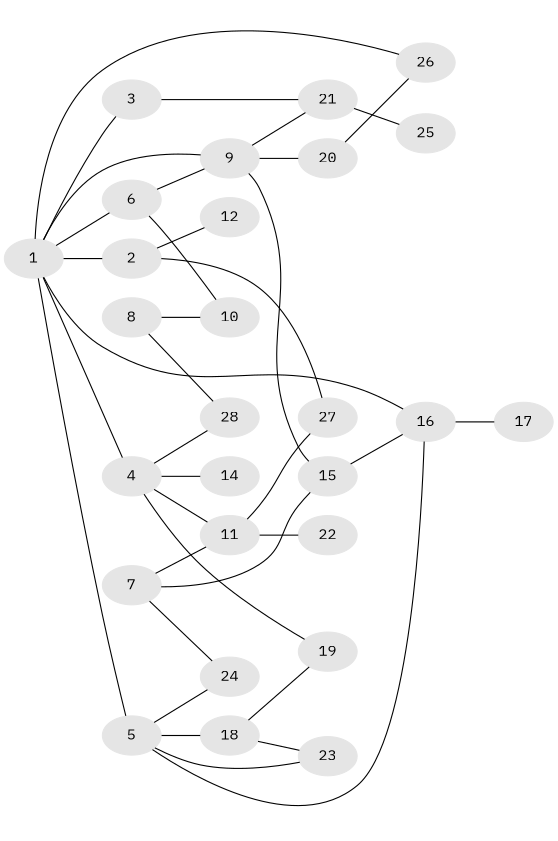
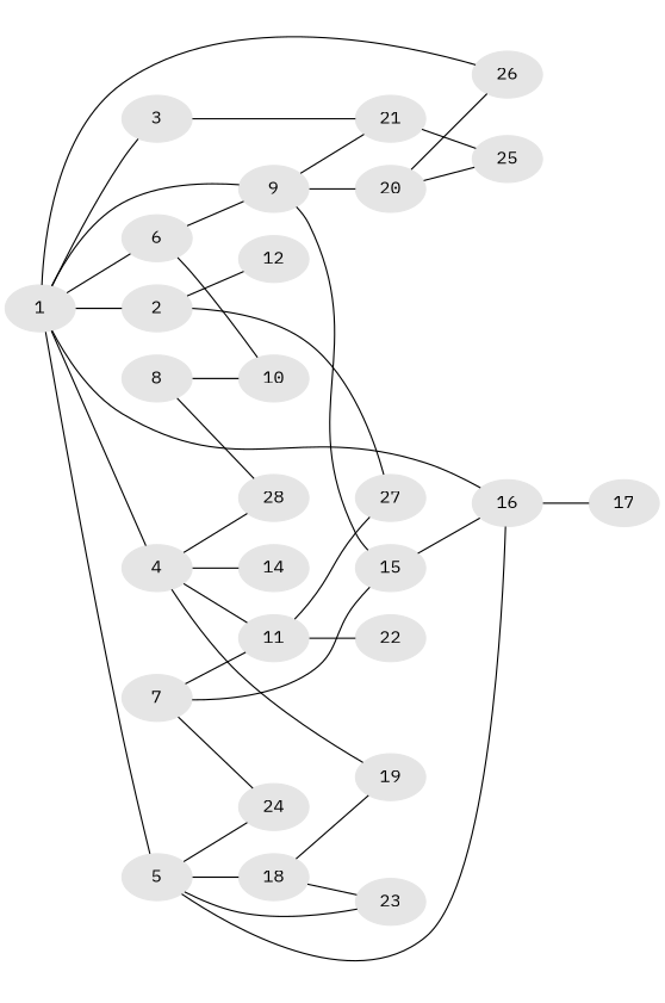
  graph {
    fontname="IBM Plex Mono"
    rankdir=LR
    node [color=gray90 fontname="IBM Plex Mono" style=filled]
    edge [fontname="IBM Plex Mono" weight=1.0]
    1
    2
    3
    4
    5
    6
    9
    16
    26
    12
    27
    21
    11
    14
    19
    28
    18
    23
    24
    10
    15
    20
    17
    25
    22
    7
    8
    1 -- 2
    1 -- 3
    1 -- 4
    1 -- 5
    1 -- 6
    1 -- 9
    1 -- 16 [weight=2.0]
    1 -- 26
    2 -- 12
    2 -- 27
    3 -- 21
    4 -- 11
    4 -- 14
    4 -- 19
    4 -- 28
    5 -- 16
    5 -- 18
    5 -- 23
    5 -- 24
    6 -- 9
    6 -- 10
    9 -- 21
    9 -- 15
    9 -- 20
    16 -- 17
    21 -- 25
    11 -- 27
    11 -- 22
    18 -- 19
    18 -- 23
    15 -- 16
    20 -- 26
+   20 -- 25
    7 -- 11
    7 -- 24
    7 -- 15 [weight=2.0]
    8 -- 28
    8 -- 10
  }
